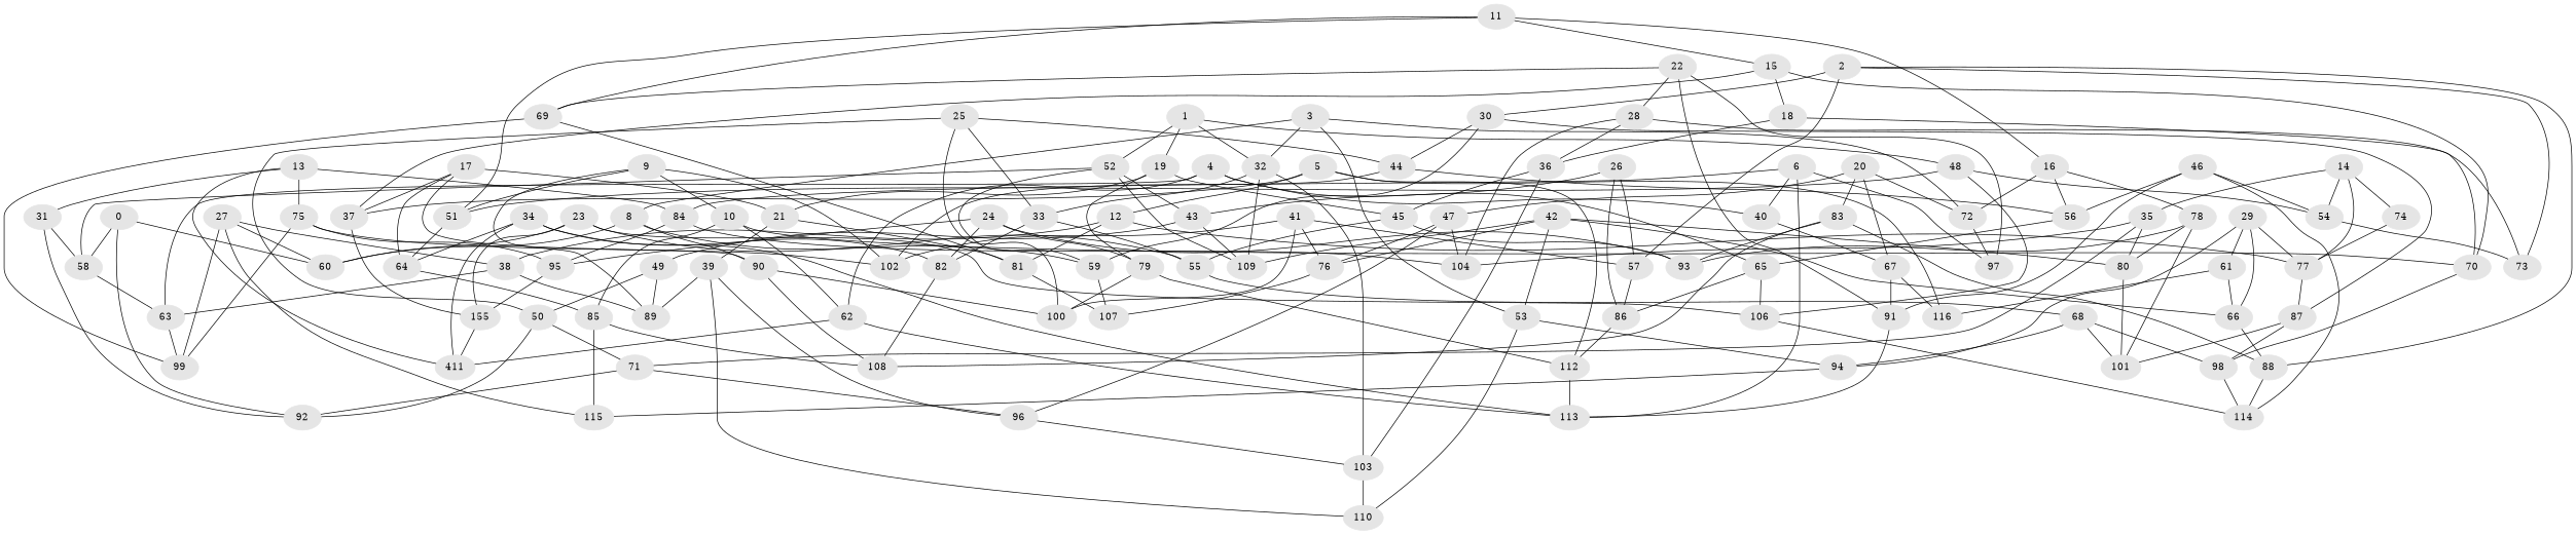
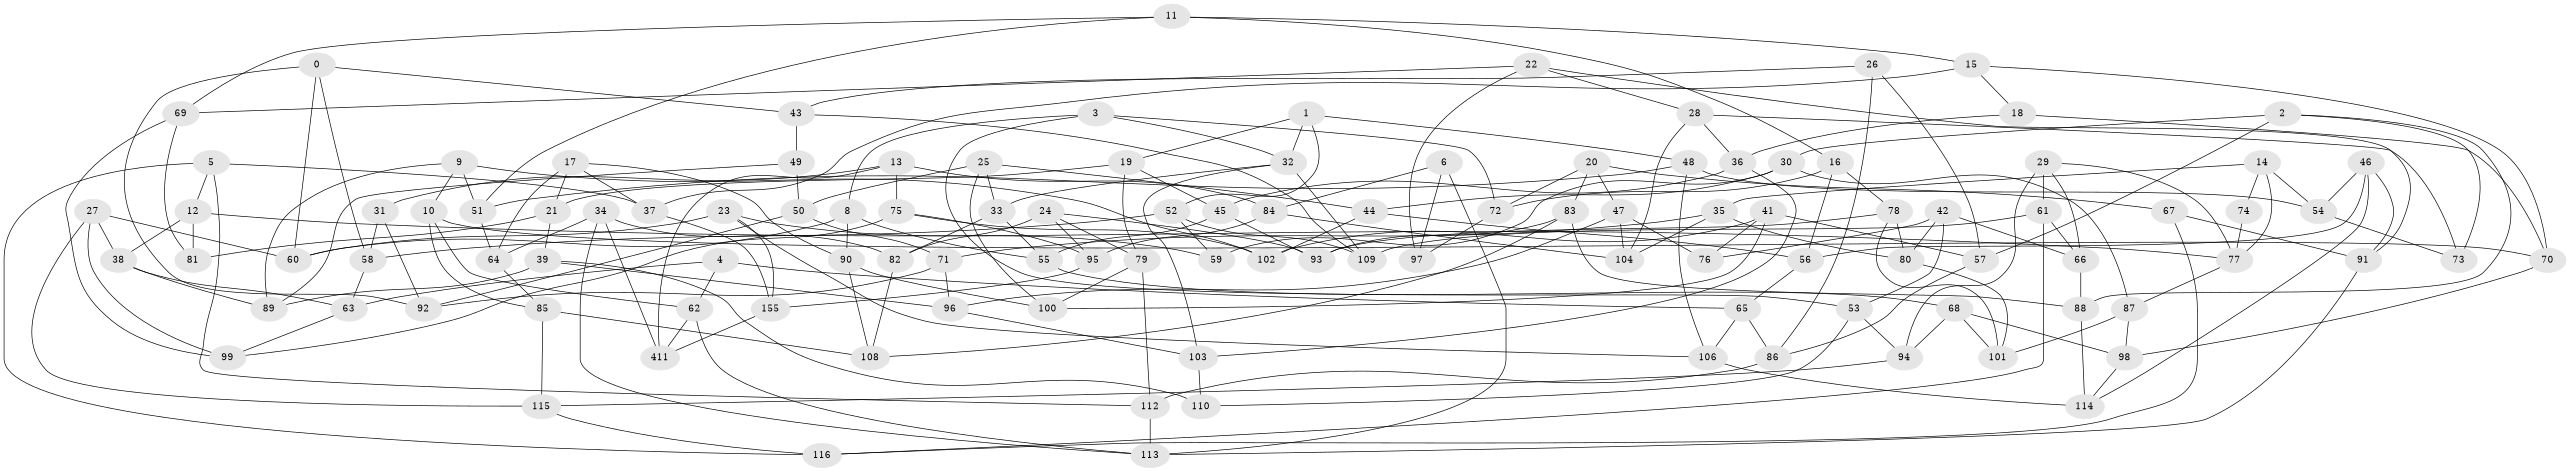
  graph {
    node [color=gray90 style=filled]
    1
    19
    32
    48
    52
    21
    45
    79
    33
    103
    109
    51
    54
    106
    58
    59
    2
    30
    57
    73
    88
    44
    87
    86
    114
    3
    8
    53
    72
    60
    55
    90
    94
    110
    97
    74
    77
    4
-   40
    62
    63
    65
    67
    113
    n45 [label=411]
    99
    5
    12
    37
    112
    116
    38
    81
    n54 [label=155]
    6
    84
    95
    104
    n59 [label=0]
    43
    92
    49
    68
    100
    108
    9
    10
    89
    102
    70
    85
    64
    98
    115
    11
    15
    16
    69
    18
    56
    78
-   107
    13
    31
    75
    14
    35
    71
    80
    36
    93
    101
    17
    39
    20
    47
    83
    96
    76
    91
    22
    28
    23
    24
    82
    25
    50
    26
    27
    29
    61
    66
    34
    41
    42
    46
    1 -- 19
    1 -- 32
    1 -- 48
    1 -- 52
    19 -- 21
    19 -- 45
    19 -- 79
    32 -- 33
    32 -- 103
    32 -- 109
    48 -- 51
    48 -- 54
    48 -- 106
    52 -- 109
    52 -- 58
    52 -- 59
    21 -- 81
    21 -- 39
    45 -- 55
    45 -- 93
    79 -- 112
    79 -- 100
    33 -- 55
    33 -- 82
    103 -- 110
    51 -- 64
    54 -- 73
    106 -- 114
    58 -- 63
-   59 -- 107
    2 -- 30
    2 -- 57
    2 -- 73
    2 -- 88
    30 -- 59
    30 -- 44
    30 -- 87
    57 -- 86
    88 -- 114
    44 -- 102
    44 -- 56
    87 -- 98
    87 -- 101
    86 -- 112
    3 -- 32
    3 -- 8
    3 -- 53
    3 -- 72
    8 -- 60
    8 -- 55
    8 -- 90
    53 -- 94
    53 -- 110
    72 -- 97
    55 -- 68
    90 -- 100
    90 -- 108
    94 -- 115
    74 -- 77
    77 -- 87
-   4 -- 40
    4 -- 62
    4 -- 63
    4 -- 65
-   40 -- 67
    62 -- 113
    62 -- n45
    63 -- 99
    65 -- 106
    65 -- 86
    67 -- 116
    67 -- 91
    5 -- 12
    5 -- 37
    5 -- 112
    5 -- 116
    12 -- 77
    12 -- 38
    12 -- 81
    37 -- n54
    112 -- 113
    38 -- 63
    38 -- 89
-   81 -- 107
    n54 -- n45
    6 -- 97
-   6 -- 40
    6 -- 113
    6 -- 84
    84 -- 95
    84 -- 104
    95 -- n54
    n59 -- 58
    n59 -- 60
-   52 -- 43
+   n59 -- 43
    n59 -- 92
    43 -- 109
    43 -- 49
    49 -- 89
    49 -- 50
    68 -- 94
    68 -- 98
    68 -- 101
    9 -- 51
    9 -- 10
    9 -- 89
    9 -- 102
    10 -- 62
    10 -- 70
    10 -- 85
    70 -- 98
    85 -- 108
    85 -- 115
    64 -- 85
    98 -- 114
+   115 -- 116
    11 -- 51
    11 -- 15
    11 -- 16
    11 -- 69
    15 -- 37
    15 -- 70
    15 -- 18
    16 -- 72
    16 -- 56
    16 -- 78
    69 -- 99
    69 -- 81
    18 -- 70
    18 -- 36
    56 -- 65
    78 -- 80
    78 -- 93
    78 -- 101
    13 -- n45
    13 -- 84
    13 -- 31
    13 -- 75
    31 -- 58
    31 -- 92
    75 -- 99
    75 -- 95
    75 -- 102
    14 -- 54
    14 -- 74
    14 -- 77
    14 -- 35
    35 -- 104
    35 -- 71
    35 -- 80
    71 -- 92
    71 -- 96
    80 -- 101
    36 -- 45
    36 -- 103
    17 -- 21
    17 -- 90
    17 -- 37
    17 -- 64
    39 -- 110
    39 -- 89
    39 -- 96
    20 -- 72
    20 -- 67
    20 -- 47
    20 -- 83
    47 -- 104
    47 -- 96
    47 -- 76
    83 -- 88
    83 -- 108
    83 -- 93
    96 -- 103
-   76 -- 107
    91 -- 113
    22 -- 97
    22 -- 69
    22 -- 91
    22 -- 28
    28 -- 73
    28 -- 104
    28 -- 36
    23 -- 106
    23 -- 59
    23 -- 60
    23 -- n54
    24 -- 79
    24 -- 95
    24 -- 93
    24 -- 82
    82 -- 108
    25 -- 33
    25 -- 44
    25 -- 100
    25 -- 50
    50 -- 92
    50 -- 71
    26 -- 57
    26 -- 86
    26 -- 43
    27 -- 60
    27 -- 99
    27 -- 38
    27 -- 115
    29 -- 94
    29 -- 77
    29 -- 61
    29 -- 66
-   42 -- 109
+   61 -- 109
    61 -- 116
    61 -- 66
    66 -- 88
    34 -- 113
    34 -- n45
    34 -- 64
    34 -- 82
    41 -- 57
    41 -- 100
    41 -- 102
    41 -- 76
    42 -- 53
    42 -- 80
    42 -- 76
    42 -- 66
    46 -- 54
    46 -- 114
    46 -- 56
    46 -- 91
  }
